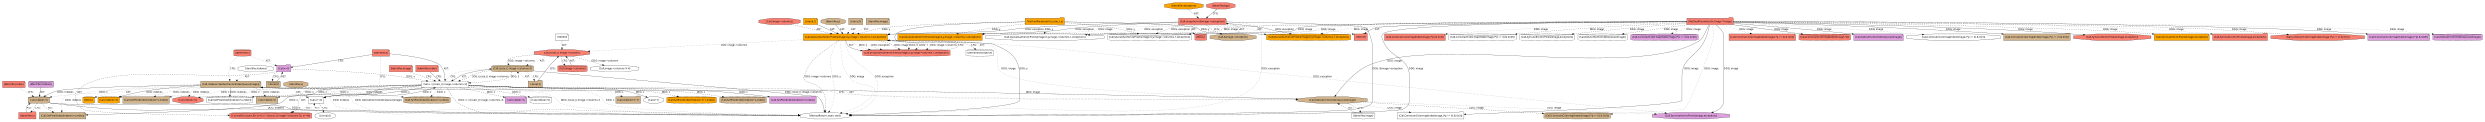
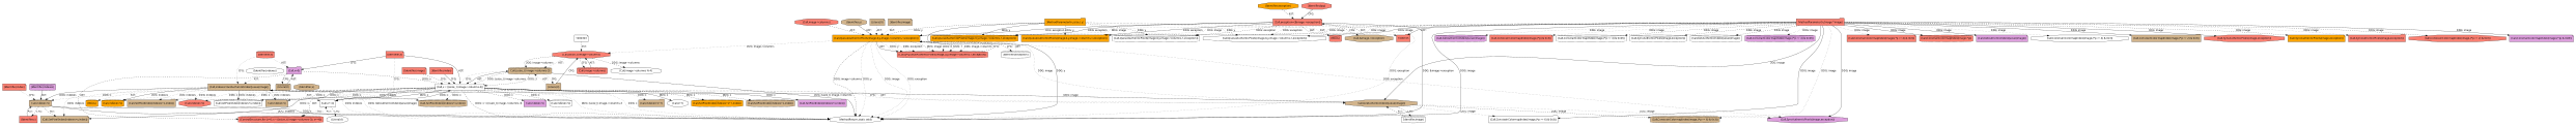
  digraph {
    fontname="Noto Sans"
    node [fillcolor=salmon fontname="Noto Sans" shape=cylinder style=filled]
    edge [fontname="Noto Sans" style=dotted]
    n1 [fillcolor=tan label="(Call,indexes+x)"]
    n2 [label="(Identifier,x)" shape=folder]
    n3 [fillcolor=tan label="(Call,SetPixelIndex(indexes+x,index))" shape=note]
    n4 [fillcolor=white label="(MethodReturn,static void)" shape=octagon]
    n5 [fillcolor=tan label="(Call,indexes=GetAuthenticIndexQueue(image))" shape=note]
    n6 [fillcolor=tan label="(Call,GetAuthenticIndexQueue(image))" shape=octagon]
    n7 [fillcolor=tan label="(Call,indexes+x)" shape=note]
    n8 [fillcolor=orange label="(Call,indexes+x)"]
    n9 [fillcolor=tan label="(Call,SetPixelIndex(indexes+x,index))" shape=folder]
    n10 [label="(Call,indexes+x)" shape=octagon]
    n11 [fillcolor=white label="(Call,SetPixelIndex(indexes+x,index))"]
    n12 [fillcolor=orange label="(Block,)"]
    n13 [fillcolor=tan label="(Call,SetPixelIndex(indexes+x,index))"]
    n14 [fillcolor=white label="(Call,ConstrainColormapIndex(image,(*p >> 6) & 0x3))" shape=folder]
    n15 [fillcolor=white label="(Identifier,image)"]
    n16 [fillcolor=plum label="(Call,SyncAuthenticPixels(image,exception))" shape=octagon]
    n17 [fillcolor=tan label="(Call,ConstrainColormapIndex(image,(*p >> 6) & 0x3))"]
    n18 [fillcolor=orange label="(Call,QueueAuthenticPixels(image,0,y,image->columns,1,exception))" shape=note]
    n19 [label="(Call,(ssize_t) image->columns)" shape=octagon]
    n20 [label="(Call,q=QueueAuthenticPixels(image,0,y,image->columns,1,exception))"]
    n21 [fillcolor=white label="(Identifier,exception)"]
    n22 [fillcolor=tan label="(Call,(ssize_t) image->columns-3)"]
    n23 [label="(Call,image->columns)"]
    n24 [fillcolor=white label="(Call,image->columns % 4)" shape=octagon]
    n25 [label="(MethodParameterIn,Image *image)" shape=folder]
    n26 [label="(Call,ConstrainColormapIndex(image,(*p >> 4) & 0x3))" shape=note]
    n27 [label="(Call,ConstrainColormapIndex(image,*p))"]
    n28 [fillcolor=plum label="(Call,GetAuthenticIndexQueue(image))" shape=note]
    n29 [fillcolor=white label="(Call,ConstrainColormapIndex(image,(*p >> 4) & 0x3))" shape=octagon]
    n30 [fillcolor=tan label="(Call,ConstrainColormapIndex(image,(*p >> 2) & 0x3))" shape=folder]
    n31 [label="(Call,SyncAuthenticPixels(image,exception))" shape=octagon]
    n32 [fillcolor=orange label="(Call,SyncAuthenticPixels(image,exception))" shape=note]
    n33 [fillcolor=white label="(Call,QueueAuthenticPixels(image,0,y,image->columns,1,exception))" shape=octagon]
    n34 [label="(Call,SyncAuthenticPixels(image,exception))" shape=folder]
    n35 [label="(Call,ConstrainColormapIndex(image,(*p >> 2) & 0x3))" shape=octagon]
    n36 [fillcolor=orange label="(Call,QueueAuthenticPixels(image,0,y,image->columns,1,exception))"]
    n37 [fillcolor=plum label="(Call,ConstrainColormapIndex(image,(*p) & 0x0f))" shape=note]
    n38 [fillcolor=plum label="(Call,GetAuthenticIndexQueue(image))"]
    n39 [label="(Call,ConstrainColormapIndex(image,(*p) & 0x3))" shape=note]
    n40 [fillcolor=white label="(Call,ConstrainColormapIndex(image,(*p >> 4) & 0x0f))"]
    n41 [fillcolor=white label="(Call,SyncAuthenticPixels(image,exception))"]
    n42 [fillcolor=white label="(Call,GetAuthenticIndexQueue(image))"]
    n43 [fillcolor=orange label="(Call,QueueAuthenticPixels(image,0,y,image->columns,1,exception))" shape=folder]
    n44 [fillcolor=plum label="(Call,ConstrainColormapIndex(image,(*p >> 4) & 0x0f))"]
    n45 [fillcolor=white label="(Call,QueueAuthenticPixels(image,0,y,image->columns,1,exception))"]
    1000105 [shape=folder]
    n47 [fillcolor=orange label="(MethodParameterIn,ssize_t y)" shape=folder]
    n48 [label="(Call,exception=(&image->exception))" shape=note]
    n49 [label="(Block,)"]
    n50 [fillcolor=tan label="(Call,&image->exception)" shape=octagon]
    n51 [fillcolor=white label="(Call,x < ((ssize_t) image->columns-3))" shape=note]
    n52 [fillcolor=white label="(Call,x+=4)" shape=note]
    n53 [fillcolor=tan label="(Call,indexes+x+1)" shape=folder]
    n54 [fillcolor=white label="(Call,x+1)" shape=octagon]
    n55 [fillcolor=orange label="(Call,SetPixelIndex(indexes+x+1,index))"]
    n56 [fillcolor=tan label="(Call,SetPixelIndex(indexes+x,index))"]
    n57 [fillcolor=plum label="(Call,SetPixelIndex(indexes+x,index))" shape=folder]
    n58 [label="(ControlStructure,for (x=0; x < ((ssize_t) image->columns-3); x+=4))"]
    n59 [fillcolor=plum label="(Call,indexes+x)" shape=note]
    n60 [fillcolor=white label="(Call,indexes+x)"]
    n61 [fillcolor=white label="(Literal,4)" shape=octagon]
    n62 [fillcolor=tan label="(Literal,3)" shape=folder]
    n63 [fillcolor=plum label="(Call,x=0)" shape=folder]
    n64 [fillcolor=tan label="(Literal,0)"]
-   n65 [fillcolor=orange label="(Literal,1)" shape=note]
    n66 [fillcolor=tan label="(Identifier,x)" shape=octagon]
    n67 [fillcolor=tan label="(Identifier,y)" shape=octagon]
    n68 [label="(Identifier,image)" shape=note]
    n69 [fillcolor=tan label="(Literal,0)" shape=note]
    n70 [label="(Identifier,index)" shape=note]
    n71 [label="(Identifier,index)" shape=note]
    n72 [fillcolor=tan label="(Identifier,image)" shape=note]
    n73 [fillcolor=orange label="(Identifier,exception)" shape=octagon]
    n74 [fillcolor=white label="(Identifier,indexes)" shape=octagon]
    n75 [fillcolor=plum label="(Identifier,indexes)"]
    n76 [label="(Identifier,x)"]
    n77 [label="(Identifier,bpp)" shape=octagon]
    n78 [label="(Call,image->columns)" shape=octagon]
    n79 [label="(Identifier,x)" shape=note]
    1000303 [fillcolor=white shape=note]
    n1 -> n2 [label="CFG: " style=dashed]
    n1 -> n3 [label="AST: " style=dashed]
    n1 -> n4 [label="DDG: indexes" style=solid]
    n1 -> n4 [label="DDG: x" style=solid]
    n2 -> n1 [label="AST: " style=solid]
    n5 -> n1 [label="DDG: indexes" style=solid]
    n5 -> n3 [label="DDG: indexes"]
    n5 -> n4 [label="DDG: indexes"]
    n5 -> n4 [label="DDG: GetAuthenticIndexQueue(image)"]
    n5 -> n6 [label="CFG: "]
    n5 -> n7 [label="DDG: indexes" style=dashed]
    n5 -> n8 [label="DDG: indexes" style=solid]
    n5 -> n9 [label="DDG: indexes"]
    n5 -> n10 [label="DDG: indexes"]
    n5 -> n11 [label="DDG: indexes" style=solid]
    n5 -> n12 [label="AST: "]
    n5 -> n13 [label="DDG: indexes"]
    n6 -> n5 [label="AST: "]
    n6 -> n5 [label="DDG: image" style=solid]
    n6 -> n14 [label="DDG: image"]
    n6 -> n15 [label="CFG: " style=dashed]
    n6 -> n16 [label="DDG: image"]
    n6 -> n17 [label="DDG: image" style=dashed]
    n15 -> n6 [label="AST: " style=dashed]
    n18 -> n4 [label="DDG: y"]
    n18 -> n4 [label="DDG: image"]
    n18 -> n4 [label="DDG: exception"]
    n18 -> n4 [label="DDG: image->columns" style=dashed]
    n18 -> n6 [label="DDG: image"]
    n18 -> n16 [label="DDG: exception"]
    n18 -> n19 [label="DDG: image->columns"]
    n18 -> n20 [label="AST: " style=solid]
    n18 -> n20 [label="DDG: y"]
    n18 -> n20 [label="DDG: exception"]
    n18 -> n20 [label="DDG: image" style=dashed]
    n18 -> n20 [label="DDG: 0"]
    n18 -> n20 [label="DDG: 1" style=dashed]
    n18 -> n20 [label="DDG: image->columns"]
    n18 -> n21 [label="CFG: " style=dashed]
    n19 -> n22 [label="AST: "]
    n19 -> n22 [label="DDG: image->columns" style=dashed]
    n19 -> n23 [label="CFG: " style=dashed]
    n19 -> n24 [label="DDG: image->columns" style=dashed]
    n20 -> n18 [label="CFG: " style=dashed]
    n21 -> n18 [label="AST: "]
    n22 -> n4 [label="DDG: (ssize_t) image->columns" style=solid]
    n22 -> n51 [label="AST: " style=solid]
    n22 -> n51 [label="DDG: (ssize_t) image->columns" style=dashed]
    n22 -> n51 [label="DDG: 3" style=dashed]
    n22 -> n62 [label="CFG: "]
    n23 -> n19 [label="AST: " style=solid]
    n25 -> n4 [label="DDG: image" style=solid]
    n25 -> n6 [label="DDG: image" style=solid]
    n25 -> n14 [label="DDG: image" style=solid]
    n25 -> n16 [label="DDG: image" style=solid]
    n25 -> n17 [label="DDG: image"]
    n25 -> n18 [label="DDG: image"]
    n25 -> n26 [label="DDG: image"]
    n25 -> n27 [label="DDG: image" style=solid]
    n25 -> n28 [label="DDG: image" style=solid]
    n25 -> n29 [label="DDG: image"]
    n25 -> n30 [label="DDG: image" style=solid]
    n25 -> n31 [label="DDG: image" style=solid]
    n25 -> n32 [label="DDG: image" style=dashed]
    n25 -> n33 [label="DDG: image" style=solid]
    n25 -> n34 [label="DDG: image"]
    n25 -> n35 [label="DDG: image" style=dashed]
    n25 -> n36 [label="DDG: image"]
    n25 -> n37 [label="DDG: image" style=solid]
    n25 -> n38 [label="DDG: image"]
    n25 -> n39 [label="DDG: image"]
    n25 -> n40 [label="DDG: image" style=dashed]
    n25 -> n41 [label="DDG: image" style=dashed]
    n25 -> n42 [label="DDG: image" style=dashed]
    n25 -> n43 [label="DDG: image" style=dashed]
    n25 -> n44 [label="DDG: image"]
    n25 -> n45 [label="DDG: image"]
    n25 -> 1000105 [label="AST: " style=solid]
    n47 -> n4 [label="DDG: y" style=solid]
    n47 -> n18 [label="DDG: y" style=dashed]
    n47 -> n33 [label="DDG: y"]
    n47 -> n36 [label="DDG: y" style=solid]
    n47 -> n43 [label="DDG: y" style=dashed]
    n47 -> n45 [label="DDG: y" style=dashed]
    n47 -> 1000105 [label="AST: "]
    n48 -> n4 [label="DDG: exception"]
    n48 -> n4 [label="DDG: &image->exception" style=solid]
    n48 -> n18 [label="DDG: exception" style=solid]
    n48 -> n33 [label="DDG: exception"]
    n48 -> n36 [label="DDG: exception" style=solid]
    n48 -> n43 [label="DDG: exception" style=solid]
    n48 -> n45 [label="DDG: exception" style=dashed]
    n48 -> n49 [label="AST: " style=dashed]
    n48 -> n50 [label="CFG: " style=dashed]
    n50 -> n48 [label="AST: " style=dashed]
    n51 -> n1 [label="DDG: x"]
    n51 -> n3 [label="DDG: x" style=solid]
    n51 -> n4 [label="DDG: x < ((ssize_t) image->columns-3)" style=dashed]
    n51 -> n4 [label="DDG: (ssize_t) image->columns-3"]
    n51 -> n4 [label="DDG: x"]
    n51 -> n7 [label="DDG: x"]
    n51 -> n8 [label="DDG: x"]
    n51 -> n9 [label="DDG: x"]
    n51 -> n10 [label="DDG: x" style=dashed]
    n51 -> n11 [label="DDG: x" style=solid]
    n51 -> n13 [label="DDG: x"]
    n51 -> n22 [label="CFG: "]
    n51 -> n52 [label="DDG: x" style=solid]
    n51 -> n53 [label="DDG: x"]
    n51 -> n54 [label="DDG: x" style=solid]
    n51 -> n55 [label="DDG: x" style=dashed]
    n51 -> n56 [label="DDG: x" style=dashed]
    n51 -> n57 [label="DDG: x" style=solid]
    n51 -> n58 [label="AST: " style=dashed]
    n51 -> n59 [label="DDG: x" style=dashed]
    n51 -> n60 [label="DDG: x" style=dashed]
    n52 -> n51 [label="DDG: x" style=solid]
    n52 -> n58 [label="AST: "]
    n52 -> n61 [label="CFG: " style=dashed]
    n61 -> n52 [label="AST: "]
    n62 -> n19 [label="CFG: " style=solid]
    n62 -> n22 [label="AST: "]
    n63 -> n51 [label="DDG: x" style=dashed]
    n63 -> n58 [label="AST: " style=dashed]
    n63 -> n64 [label="CFG: " style=dashed]
    n64 -> n63 [label="AST: " style=solid]
-   n65 -> n18 [label="AST: " style=solid]
    n66 -> n52 [label="AST: "]
    n67 -> n18 [label="AST: " style=solid]
    n68 -> n51 [label="CFG: " style=dashed]
    n69 -> n18 [label="AST: "]
    n70 -> n1 [label="CFG: "]
    n71 -> n51 [label="CFG: " style=solid]
    n72 -> n18 [label="AST: "]
    n73 -> n48 [label="AST: " style=dashed]
    n74 -> n5 [label="AST: "]
    n75 -> n1 [label="AST: " style=solid]
    n76 -> n5 [label="CFG: "]
    n76 -> n63 [label="AST: "]
    n77 -> n48 [label="CFG: " style=solid]
    n78 -> n18 [label="AST: " style=dashed]
    n79 -> n51 [label="AST: " style=solid]
    n79 -> n52 [label="CFG: "]
    n79 -> n63 [label="CFG: " style=solid]
    1000303 -> n19 [label="AST: " style=dashed]
  }
